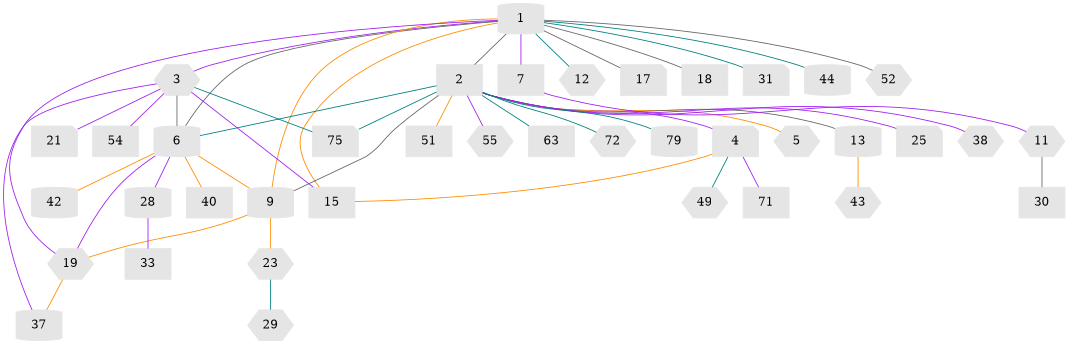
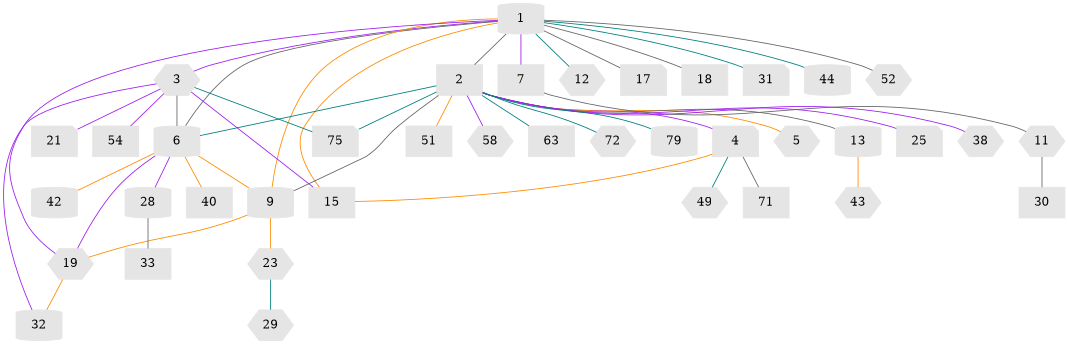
  graph {
    node [color=gray90 shape=hexagon style=filled]
    edge [color=purple]
    1 [shape=cylinder super="+32"]
    2 [shape=box]
    3
    6 [shape=cylinder super="+10+22+8+34+24+53+57"]
    7 [shape=box]
    9 [shape=cylinder super="+14"]
    12
    15 [shape=box super="+20+45+70"]
    17 [shape=note super="+27"]
    18 [shape=box]
    19 [super="+50+26"]
    31 [shape=note]
    44 [shape=cylinder super="+59+47"]
    52
    4 [shape=note]
    5
    13 [shape=cylinder]
    25 [shape=note]
    38 [super="+46"]
    51 [shape=box super="+74"]
-   58 [label=55]
+   58
    63 [shape=box]
    72
    75 [shape=note]
    79 [shape=cylinder]
    21 [shape=note super="+65+67"]
-   37 [shape=cylinder]
+   37 [shape=cylinder label=32]
    54 [shape=box super="+62+76"]
    28 [shape=cylinder]
    40 [shape=box]
    42 [shape=cylinder]
    11
    23 [super="+39"]
    49
    71 [shape=box]
    43
    33 [shape=box]
    30 [shape=box]
    29 [super="+73"]
    1 -- 2 [color=gray40]
    1 -- 3
    1 -- 6 [color=gray40]
    1 -- 7
    1 -- 9 [color=darkorange]
    1 -- 12 [color=teal]
    1 -- 15 [color=darkorange]
    1 -- 17 [color=gray40]
    1 -- 18 [color=gray40]
    1 -- 19
    1 -- 31 [color=teal]
    1 -- 44 [color=teal]
    1 -- 52 [color=gray40]
    2 -- 6 [color=teal weight=2]
    2 -- 9 [color=gray40]
    2 -- 4
    2 -- 5 [color=darkorange]
    2 -- 13 [color=gray40]
    2 -- 25
    2 -- 38
    2 -- 51 [color=darkorange]
    2 -- 58
    2 -- 63 [color=teal]
    2 -- 72 [color=teal]
    2 -- 75 [color=teal]
    2 -- 79 [color=teal]
    3 -- 6 [color=gray40]
    3 -- 15
    3 -- 75 [color=teal]
    3 -- 21
    3 -- 37
    3 -- 54
    6 -- 9 [color=darkorange]
    6 -- 19
    6 -- 28
    6 -- 40 [color=darkorange]
    6 -- 42 [color=darkorange]
-   7 -- 11
+   7 -- 11 [color=gray40]
    9 -- 19 [color=darkorange]
    9 -- 23 [color=darkorange]
    19 -- 37 [color=darkorange]
    4 -- 15 [color=darkorange]
    4 -- 49 [color=teal]
-   4 -- 71
+   4 -- 71 [color=gray40]
    13 -- 43 [color=darkorange]
-   28 -- 33
+   28 -- 33 [color=gray40]
    11 -- 30 [color=gray40]
    23 -- 29 [color=teal]
  }
